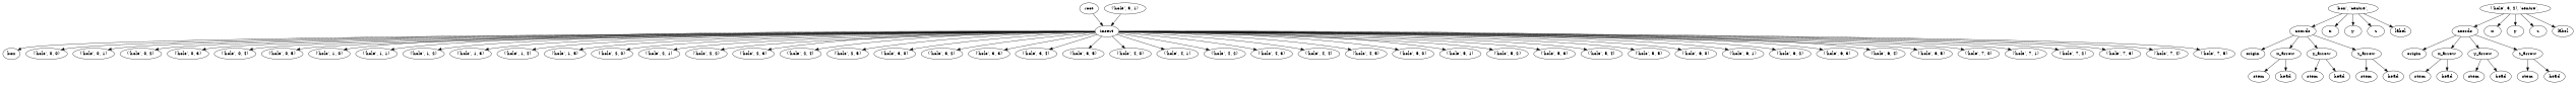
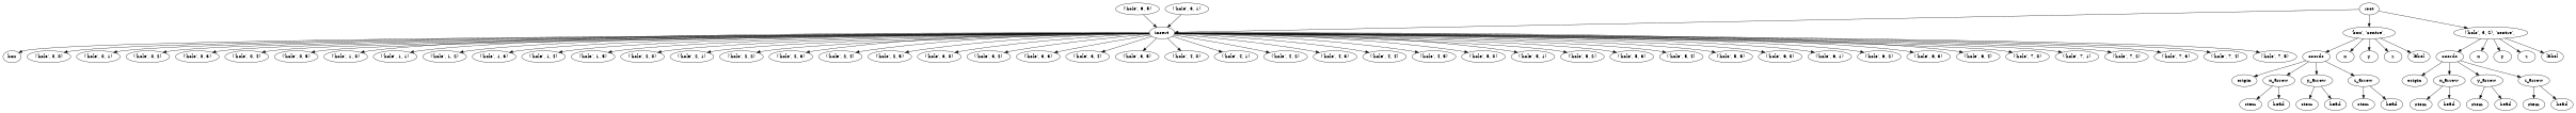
  digraph {
    n1 [label=root]
    n2 [label=insert]
    n3 [label="'box',\ 'centre',\ "]
    n4 [label="\('hole',\ 3,\ 2\),\ 'centre',\ "]
    n5 [label=box]
    n6 [label="\('hole',\ 0,\ 0\)"]
    n7 [label="\('hole',\ 0,\ 1\)"]
    n8 [label="\('hole',\ 0,\ 2\)"]
    n9 [label="\('hole',\ 0,\ 3\)"]
    n10 [label="\('hole',\ 0,\ 4\)"]
    n11 [label="\('hole',\ 0,\ 5\)"]
    n12 [label="\('hole',\ 1,\ 0\)"]
    n13 [label="\('hole',\ 1,\ 1\)"]
    n14 [label="\('hole',\ 1,\ 2\)"]
    n15 [label="\('hole',\ 1,\ 3\)"]
    n16 [label="\('hole',\ 1,\ 4\)"]
    n17 [label="\('hole',\ 1,\ 5\)"]
    n18 [label="\('hole',\ 2,\ 0\)"]
    n19 [label="\('hole',\ 2,\ 1\)"]
    n20 [label="\('hole',\ 2,\ 2\)"]
    n21 [label="\('hole',\ 2,\ 3\)"]
    n22 [label="\('hole',\ 2,\ 4\)"]
    n23 [label="\('hole',\ 2,\ 5\)"]
    n24 [label="\('hole',\ 3,\ 0\)"]
    n25 [label="\('hole',\ 3,\ 2\)"]
    n26 [label="\('hole',\ 3,\ 3\)"]
    n27 [label="\('hole',\ 3,\ 4\)"]
    n28 [label="\('hole',\ 3,\ 5\)"]
    n29 [label="\('hole',\ 4,\ 0\)"]
    n30 [label="\('hole',\ 4,\ 1\)"]
    n31 [label="\('hole',\ 4,\ 2\)"]
    n32 [label="\('hole',\ 4,\ 3\)"]
    n33 [label="\('hole',\ 4,\ 4\)"]
    n34 [label="\('hole',\ 4,\ 5\)"]
    n35 [label="\('hole',\ 5,\ 0\)"]
    n36 [label="\('hole',\ 5,\ 1\)"]
    n37 [label="\('hole',\ 5,\ 2\)"]
    n38 [label="\('hole',\ 5,\ 3\)"]
    n39 [label="\('hole',\ 5,\ 4\)"]
    n40 [label="\('hole',\ 5,\ 5\)"]
    n41 [label="\('hole',\ 6,\ 0\)"]
    n42 [label="\('hole',\ 6,\ 1\)"]
    n43 [label="\('hole',\ 6,\ 2\)"]
    n44 [label="\('hole',\ 6,\ 3\)"]
    n45 [label="\('hole',\ 6,\ 4\)"]
    n46 [label="\('hole',\ 6,\ 5\)"]
    n47 [label="\('hole',\ 7,\ 0\)"]
    n48 [label="\('hole',\ 7,\ 1\)"]
    n49 [label="\('hole',\ 7,\ 2\)"]
    n50 [label="\('hole',\ 7,\ 3\)"]
    n51 [label="\('hole',\ 7,\ 4\)"]
    n52 [label="\('hole',\ 7,\ 5\)"]
    n53 [label=coords]
    n54 [label=x]
    n55 [label=y]
    n56 [label=z]
    n57 [label=label]
    n58 [label=coords]
    n59 [label=x]
    n60 [label=y]
    n61 [label=z]
    n62 [label=label]
    n63 [label="\('hole',\ 3,\ 1\)"]
    n64 [label=origin]
    n65 [label=x_arrow]
    n66 [label=y_arrow]
    n67 [label=z_arrow]
    n68 [label=stem]
    n69 [label=head]
    n70 [label=stem]
    n71 [label=head]
    n72 [label=stem]
    n73 [label=head]
    n74 [label=origin]
    n75 [label=x_arrow]
    n76 [label=y_arrow]
    n77 [label=z_arrow]
    n78 [label=stem]
    n79 [label=head]
    n80 [label=stem]
    n81 [label=head]
    n82 [label=stem]
    n83 [label=head]
    n1 -> n2
+   n1 -> n3
+   n1 -> n4
    n2 -> n5
    n2 -> n6
    n2 -> n7
    n2 -> n8
    n2 -> n9
    n2 -> n10
    n2 -> n11
    n2 -> n12
    n2 -> n13
    n2 -> n14
    n2 -> n15
    n2 -> n16
    n2 -> n17
    n2 -> n18
    n2 -> n19
    n2 -> n20
    n2 -> n21
    n2 -> n22
    n2 -> n23
    n2 -> n24
    n2 -> n25
    n2 -> n26
    n2 -> n27
    n2 -> n28
    n2 -> n29
    n2 -> n30
    n2 -> n31
    n2 -> n32
    n2 -> n33
    n2 -> n34
    n2 -> n35
    n2 -> n36
    n2 -> n37
    n2 -> n38
    n2 -> n39
    n2 -> n40
    n2 -> n41
    n2 -> n42
    n2 -> n43
    n2 -> n44
    n2 -> n45
-   n2 -> n46
+   n46 -> n2
    n2 -> n47
    n2 -> n48
    n2 -> n49
    n2 -> n50
    n2 -> n51
    n2 -> n52
    n3 -> n53
    n3 -> n54
    n3 -> n55
    n3 -> n56
    n3 -> n57
    n4 -> n58
    n4 -> n59
    n4 -> n60
    n4 -> n61
    n4 -> n62
    n53 -> n64
    n53 -> n65
    n53 -> n66
    n53 -> n67
    n58 -> n74
    n58 -> n75
    n58 -> n76
    n58 -> n77
    n63 -> n2
    n65 -> n68
    n65 -> n69
    n66 -> n70
    n66 -> n71
    n67 -> n72
    n67 -> n73
    n75 -> n78
    n75 -> n79
    n76 -> n80
    n76 -> n81
    n77 -> n82
    n77 -> n83
  }
